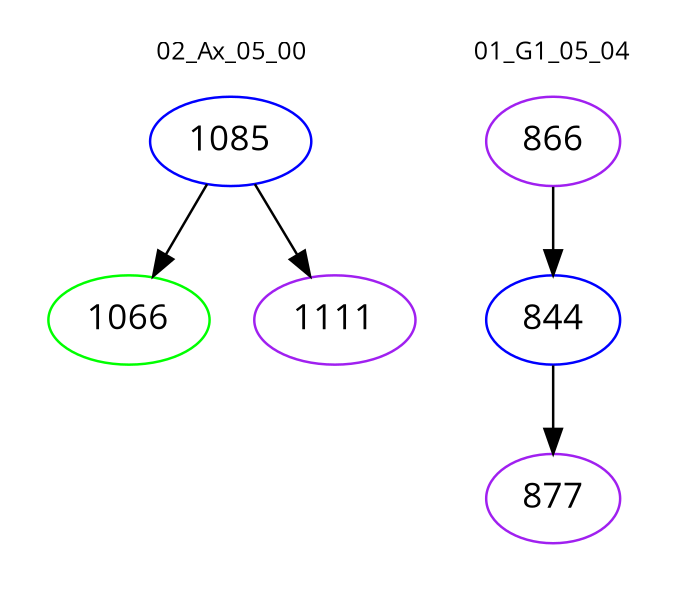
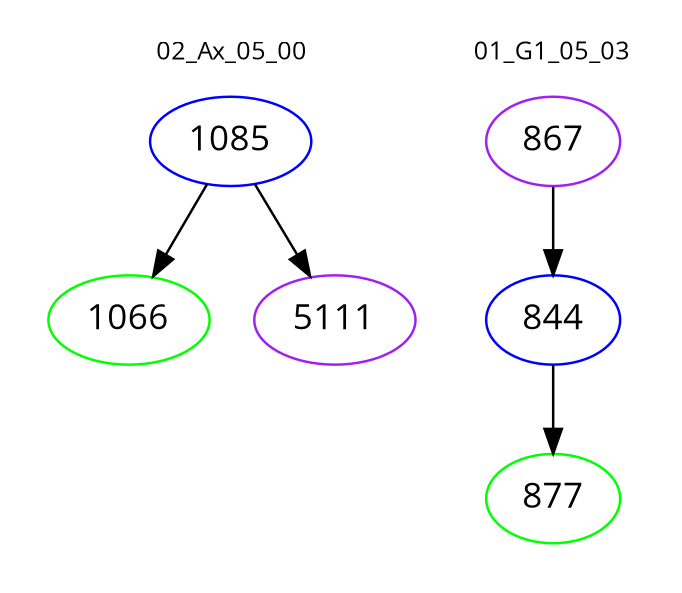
  digraph {
    fontname="Open Sans"
    node [color=blue fontname="Open Sans"]
    edge [color=black fontname="Open Sans"]
    n1 [label=1085]
    n2 [color=green label=1066]
-   n3 [color=purple label=1111]
+   n3 [color=purple label=5111]
    n4 [label=844]
-   n5 [color=purple label=866]
-   n6 [color=purple label=877]
+   n5 [color=purple label=867]
+   n6 [color=green label=877]
    subgraph cluster_1 {
      color=white
      fontsize=10
      label="02_Ax_05_00"
      n1
      n2
      n3
    }
    subgraph cluster_2 {
      color=white
      fontsize=10
-     label="01_G1_05_04"
+     label="01_G1_05_03"
      n4
      n5
      n6
    }
    n1 -> n2
    n1 -> n3
    n4 -> n6
    n5 -> n4
  }
